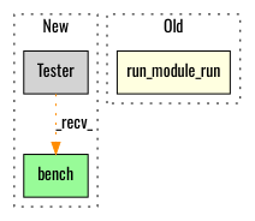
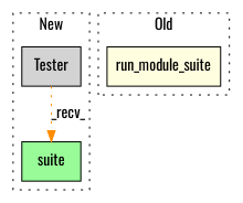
  digraph {
    fontname=Oswald
    node [a=32 s=6937 shape=box style=filled fontname=Oswald]
-   n1 [l=7 label=bench s=6946 fillcolor=palegreen]
+   n1 [l=7 label=suite s=6946 fillcolor=palegreen]
    n2 [l=8 label=Tester fillcolor=lightgrey]
-   n3 [l=18 label=run_module_run fillcolor=lightyellow]
+   n3 [l=18 label=run_module_suite fillcolor=lightyellow]
    subgraph cluster_1 {
      label=New
      style=dotted
      n1
      n2
    }
    subgraph cluster_2 {
      label=Old
      style=dotted
      n3
    }
    n2 -> n1 [label=_recv_ color=darkorange style=dotted fontname=Oswald]
  }
